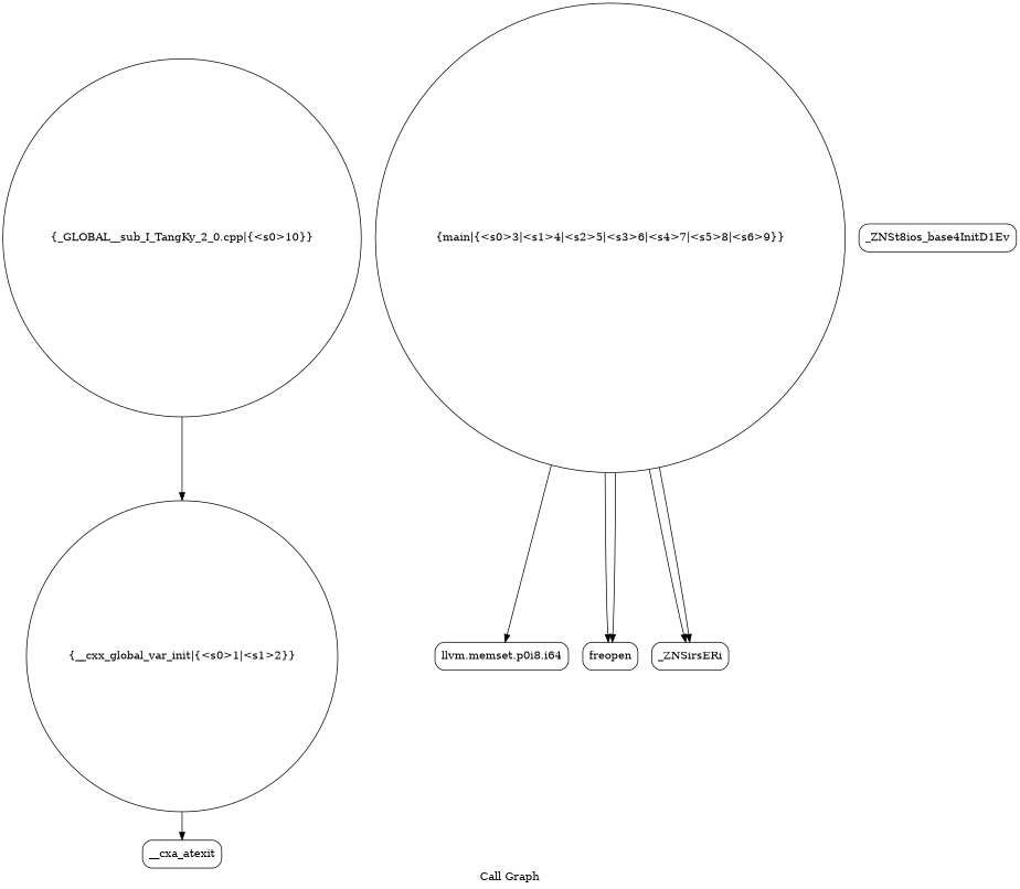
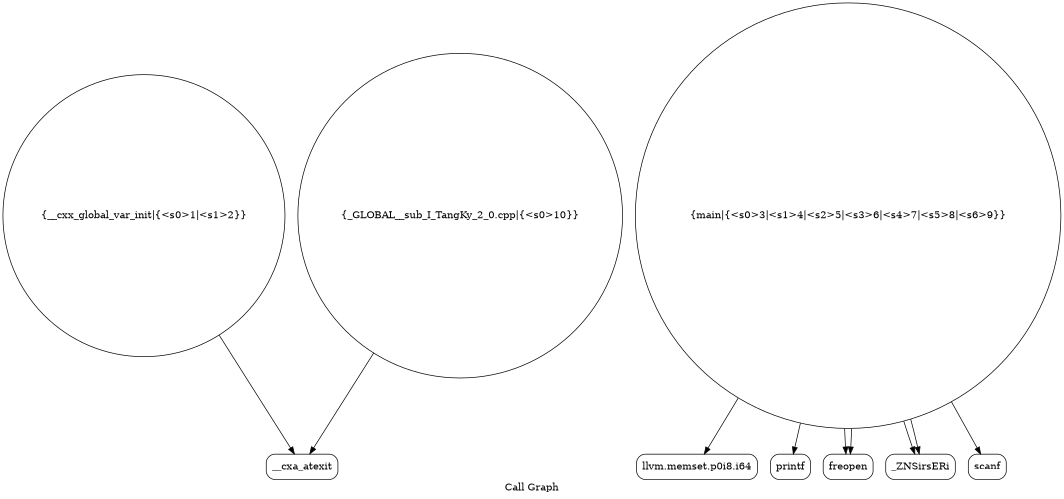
  digraph {
    label="Call Graph"
    node [shape=Mrecord]
    edge [color=black tailport=s1]
    n1 [label="{__cxx_global_var_init|{<s0>1|<s1>2}}" shape=circle]
    n2 [label="{__cxa_atexit}"]
    n3 [label="{llvm.memset.p0i8.i64}"]
-   n4 [label="{_ZNSt8ios_base4InitD1Ev}"]
+   n5 [label="{printf}"]
    n6 [label="{main|{<s0>3|<s1>4|<s2>5|<s3>6|<s4>7|<s5>8|<s6>9}}" shape=circle]
    n7 [label="{freopen}"]
    n8 [label="{_ZNSirsERi}"]
+   n9 [label="{scanf}"]
    n10 [label="{_GLOBAL__sub_I_TangKy_2_0.cpp|{<s0>10}}" shape=circle]
    n1 -> n2
    n6 -> n3 [tailport=s3]
+   n6 -> n5 [tailport=s6]
    n6 -> n7 [tailport=s0]
    n6 -> n7
    n6 -> n8 [tailport=s2]
    n6 -> n8 [tailport=s4]
-   n10 -> n1 [tailport=s0]
+   n6 -> n9 [tailport=s5]
+   n10 -> n2 [tailport=s0]
  }
